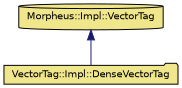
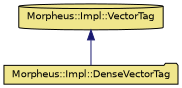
  digraph {
    node [color=black fillcolor=khaki fontname=Helvetica fontsize=10 style=filled]
-   n1 [fontcolor=black height=0.2 label="VectorTag::Impl::DenseVectorTag" shape=folder width=0.4]
+   n1 [fontcolor=black height=0.2 label="Morpheus::Impl::DenseVectorTag" shape=folder width=0.4]
    n2 [height=0.2 label="Morpheus::Impl::VectorTag" shape=cylinder width=0.4]
    n2 -> n1 [color=midnightblue dir=back fontname=Helvetica fontsize=10 labelfontname=Helvetica labelfontsize=10 style=solid]
  }
